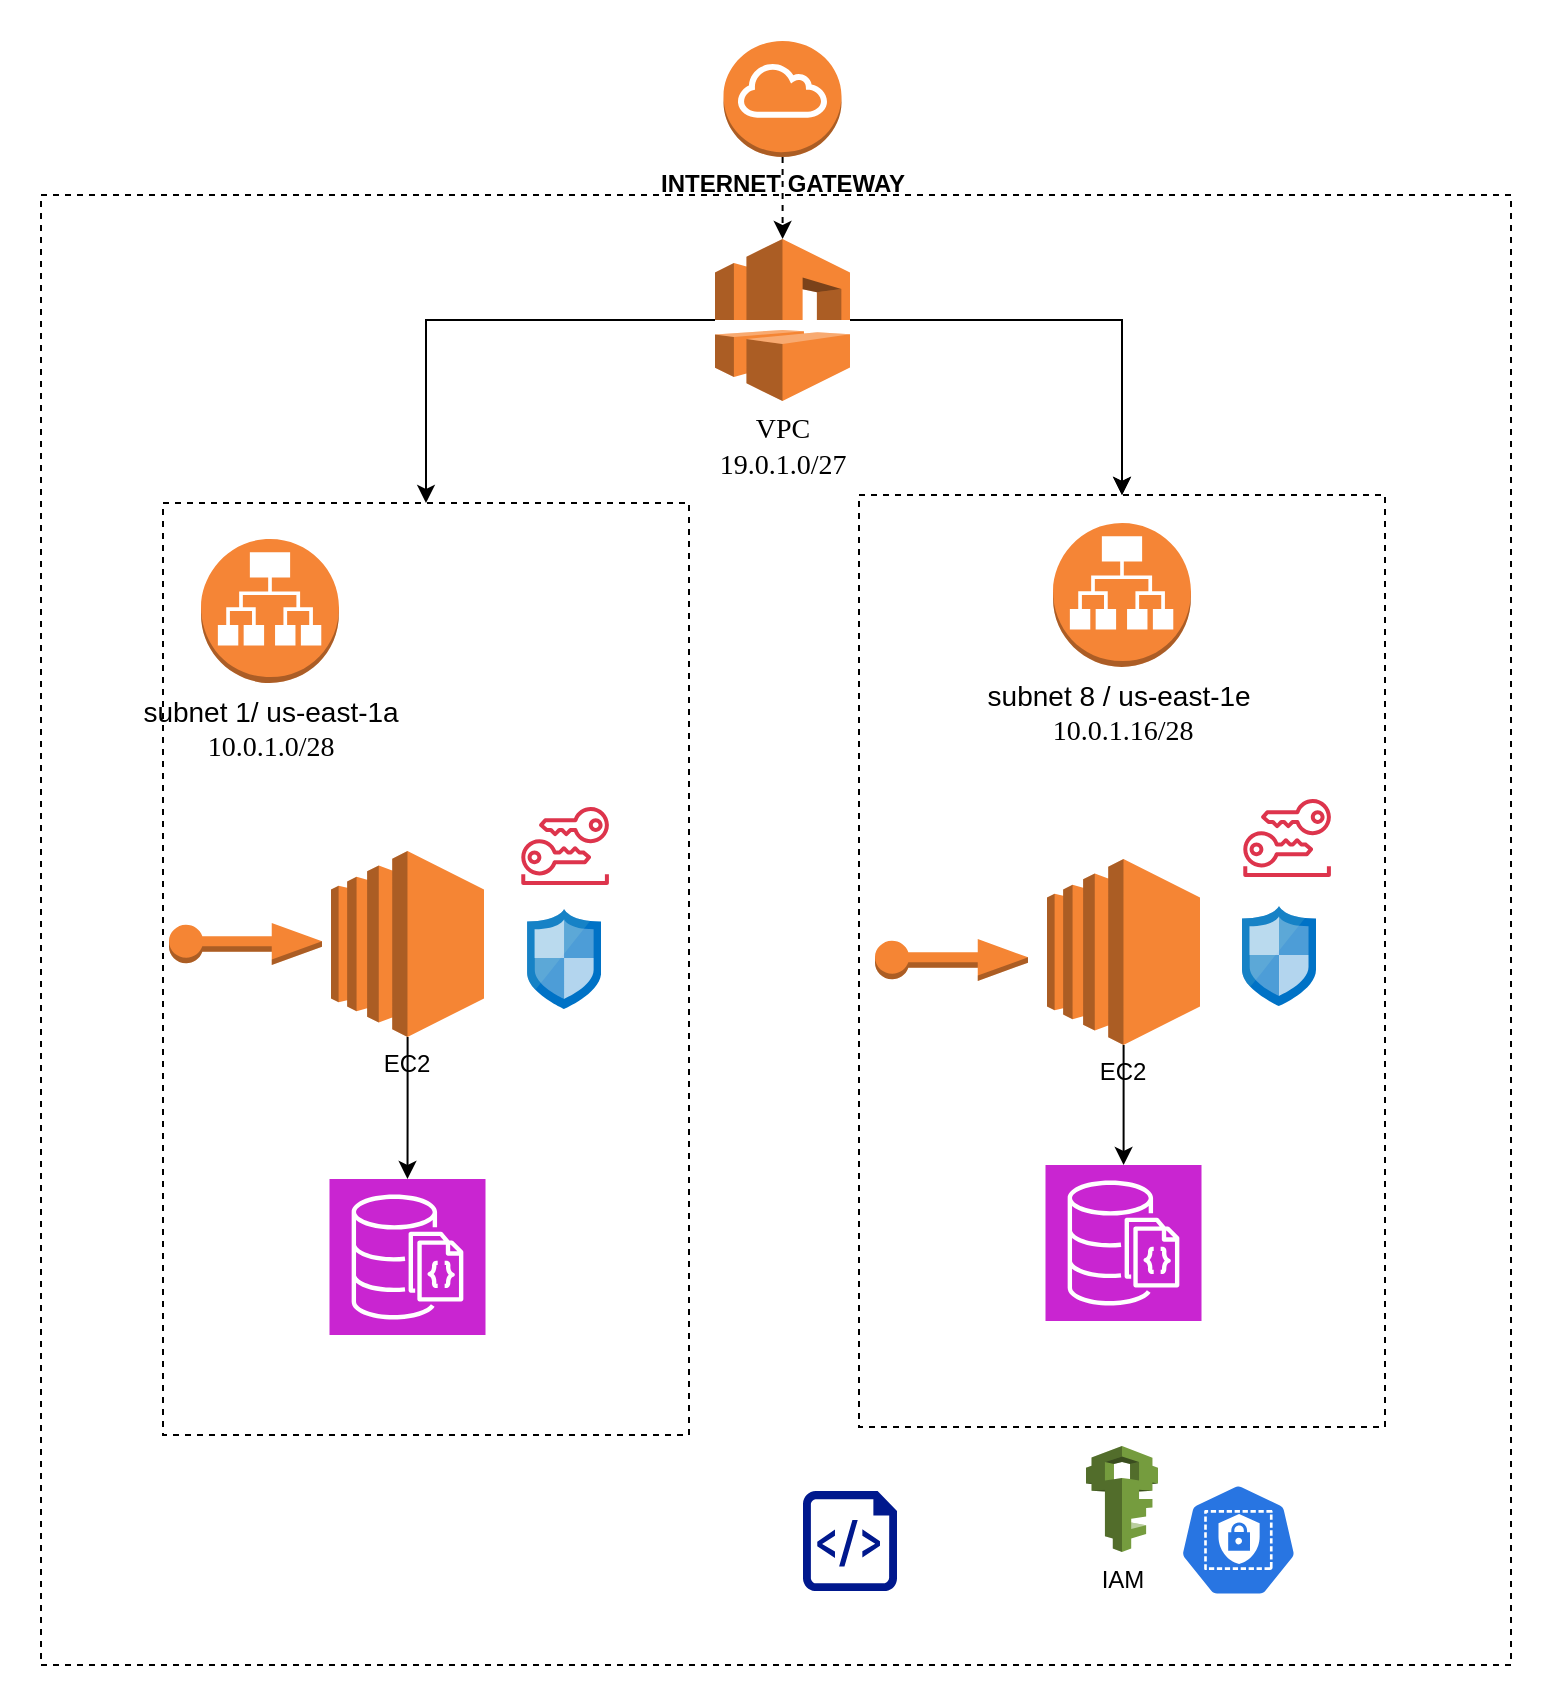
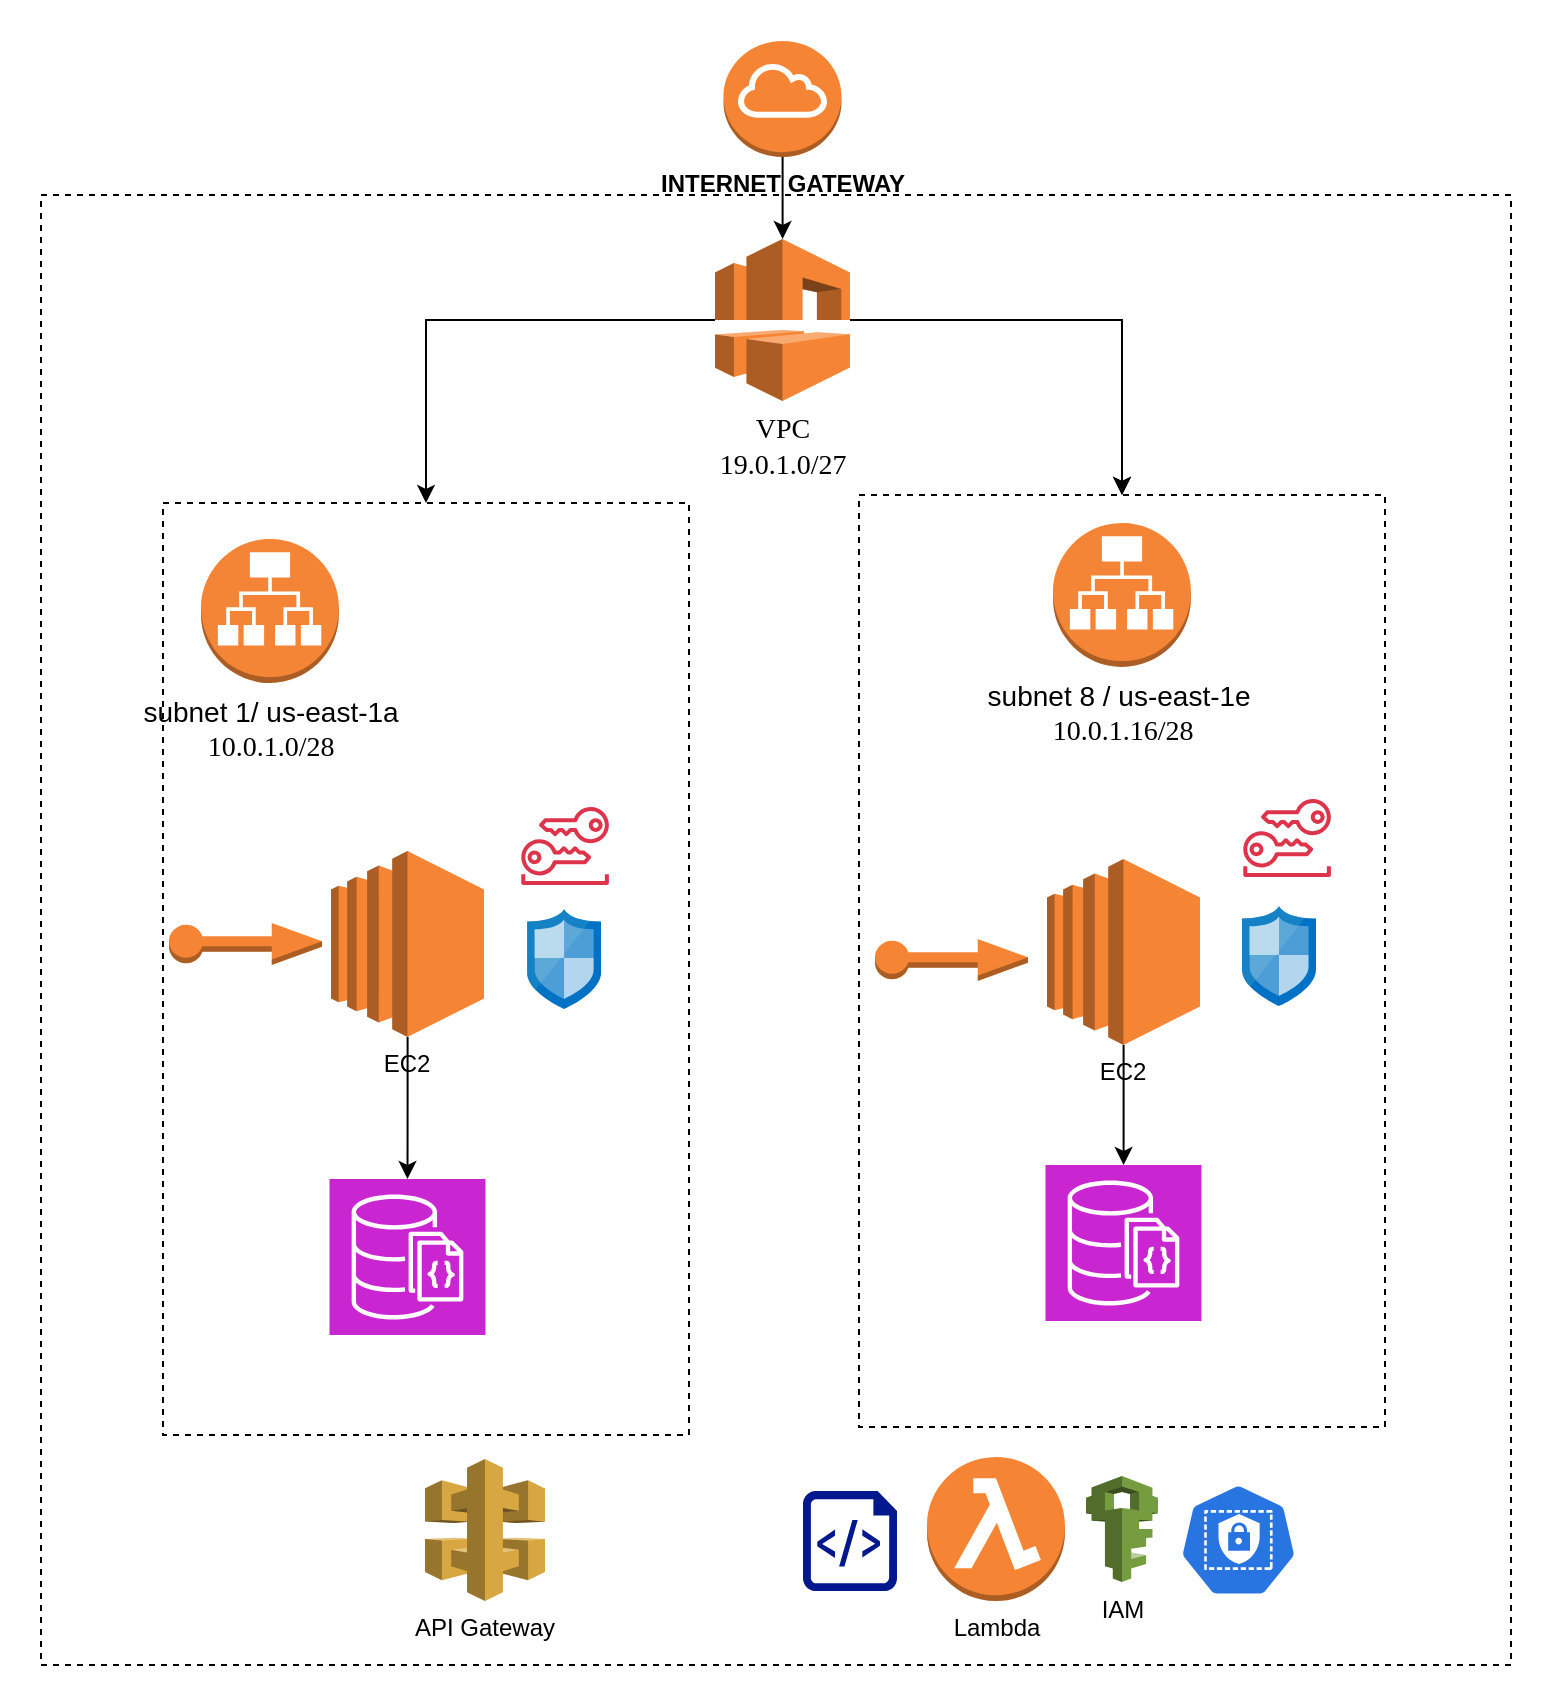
  <mxCell id="0" />
  <mxCell id="1" parent="0" />
  <mxCell id="2" value="" style="whiteSpace=wrap;html=1;aspect=fixed;fillColor=none;dashed=1;" vertex="1" parent="1"><mxGeometry x="20" y="97" width="735" height="735" as="geometry" /></mxCell>
  <mxCell id="3" style="edgeStyle=orthogonalEdgeStyle;rounded=0;orthogonalLoop=1;jettySize=auto;html=1;" edge="1" parent="1" source="6" target="10"><mxGeometry relative="1" as="geometry" /></mxCell>
  <mxCell id="4" style="edgeStyle=orthogonalEdgeStyle;rounded=0;orthogonalLoop=1;jettySize=auto;html=1;" edge="1" parent="1" source="6" target="13"><mxGeometry relative="1" as="geometry" /></mxCell>
  <mxCell id="5" value="" style="edgeStyle=orthogonalEdgeStyle;rounded=0;orthogonalLoop=1;jettySize=auto;html=1;" edge="1" parent="1" source="6" target="13"><mxGeometry relative="1" as="geometry" /></mxCell>
  <mxCell id="6" value="&lt;font style=&quot;font-size: 14px;&quot; face=&quot;Verdana&quot;&gt;VPC&lt;/font&gt;&lt;div style=&quot;font-size: 14px;&quot;&gt;&lt;span style=&quot;caret-color: rgb(0, 0, 0); text-align: start; text-wrap: wrap;&quot;&gt;&lt;font style=&quot;font-size: 14px;&quot; face=&quot;UsSptxN7w7Gh4cCY4cw8&quot;&gt;19.0.1.0/27&lt;/font&gt;&lt;/span&gt;&lt;br&gt;&lt;/div&gt;" style="outlineConnect=0;dashed=0;verticalLabelPosition=bottom;verticalAlign=top;align=center;html=1;shape=mxgraph.aws3.vpc;fillColor=#F58534;gradientColor=none;" vertex="1" parent="1"><mxGeometry x="357" y="119" width="67.5" height="81" as="geometry" /></mxCell>
+ <mxCell id="7" value="Lambda" style="outlineConnect=0;dashed=0;verticalLabelPosition=bottom;verticalAlign=top;align=center;html=1;shape=mxgraph.aws3.lambda_function;fillColor=#F58534;gradientColor=none;" vertex="1" parent="1"><mxGeometry x="463" y="728" width="69" height="72" as="geometry" /></mxCell>
+ <mxCell id="8" value="API Gateway" style="outlineConnect=0;dashed=0;verticalLabelPosition=bottom;verticalAlign=top;align=center;html=1;shape=mxgraph.aws3.api_gateway;fillColor=#D9A741;gradientColor=none;" vertex="1" parent="1"><mxGeometry x="212" y="729" width="60" height="71" as="geometry" /></mxCell>
  <mxCell id="9" value="" style="aspect=fixed;sketch=0;html=1;dashed=0;whitespace=wrap;fillColor=#2875E2;strokeColor=#ffffff;points=[[0.005,0.63,0],[0.1,0.2,0],[0.9,0.2,0],[0.5,0,0],[0.995,0.63,0],[0.72,0.99,0],[0.5,1,0],[0.28,0.99,0]];shape=mxgraph.kubernetes.icon2;prIcon=role" vertex="1" parent="1"><mxGeometry x="589" y="741" width="59.38" height="57" as="geometry" /></mxCell>
  <mxCell id="10" value="" style="rounded=0;whiteSpace=wrap;html=1;dashed=1;" vertex="1" parent="1"><mxGeometry x="81" y="251" width="263" height="466" as="geometry" /></mxCell>
  <mxCell id="11" value="&lt;font style=&quot;font-size: 14px;&quot;&gt;subnet 1/ us-east-1a&lt;/font&gt;&lt;div style=&quot;font-size: 14px;&quot;&gt;&lt;span style=&quot;caret-color: rgb(0, 0, 0); font-family: -webkit-standard; text-align: start; text-wrap: wrap;&quot;&gt;&lt;font style=&quot;font-size: 14px;&quot;&gt;10.0.1.0/28&lt;/font&gt;&lt;/span&gt;&lt;br&gt;&lt;/div&gt;" style="outlineConnect=0;dashed=0;verticalLabelPosition=bottom;verticalAlign=top;align=center;html=1;shape=mxgraph.aws3.application_load_balancer;fillColor=#F58536;gradientColor=none;" vertex="1" parent="1"><mxGeometry x="100" y="269" width="69" height="72" as="geometry" /></mxCell>
  <mxCell id="12" value="" style="sketch=0;points=[[0,0,0],[0.25,0,0],[0.5,0,0],[0.75,0,0],[1,0,0],[0,1,0],[0.25,1,0],[0.5,1,0],[0.75,1,0],[1,1,0],[0,0.25,0],[0,0.5,0],[0,0.75,0],[1,0.25,0],[1,0.5,0],[1,0.75,0]];outlineConnect=0;fontColor=#232F3E;fillColor=#C925D1;strokeColor=#ffffff;dashed=0;verticalLabelPosition=bottom;verticalAlign=top;align=center;html=1;fontSize=12;fontStyle=0;aspect=fixed;shape=mxgraph.aws4.resourceIcon;resIcon=mxgraph.aws4.documentdb_with_mongodb_compatibility;" vertex="1" parent="1"><mxGeometry x="164.25" y="589" width="78" height="78" as="geometry" /></mxCell>
  <mxCell id="13" value="" style="rounded=0;whiteSpace=wrap;html=1;dashed=1;" vertex="1" parent="1"><mxGeometry x="429" y="247" width="263" height="466" as="geometry" /></mxCell>
  <mxCell id="14" value="&lt;font face=&quot;Helvetica&quot; style=&quot;font-size: 14px;&quot;&gt;subnet 8 / us-east-1e&amp;nbsp;&lt;/font&gt;&lt;div style=&quot;font-size: 14px;&quot;&gt;&lt;span style=&quot;caret-color: rgb(0, 0, 0); text-align: start; text-wrap: wrap;&quot;&gt;&lt;font face=&quot;ftySXh4SGp6zAO5FUfF4&quot; style=&quot;font-size: 14px;&quot;&gt;10.0.1.16/28&lt;/font&gt;&lt;/span&gt;&lt;br&gt;&lt;/div&gt;" style="outlineConnect=0;dashed=0;verticalLabelPosition=bottom;verticalAlign=top;align=center;html=1;shape=mxgraph.aws3.application_load_balancer;fillColor=#F58536;gradientColor=none;" vertex="1" parent="1"><mxGeometry x="526" y="261" width="69" height="72" as="geometry" /></mxCell>
  <mxCell id="15" value="" style="sketch=0;points=[[0,0,0],[0.25,0,0],[0.5,0,0],[0.75,0,0],[1,0,0],[0,1,0],[0.25,1,0],[0.5,1,0],[0.75,1,0],[1,1,0],[0,0.25,0],[0,0.5,0],[0,0.75,0],[1,0.25,0],[1,0.5,0],[1,0.75,0]];outlineConnect=0;fontColor=#232F3E;fillColor=#C925D1;strokeColor=#ffffff;dashed=0;verticalLabelPosition=bottom;verticalAlign=top;align=center;html=1;fontSize=12;fontStyle=0;aspect=fixed;shape=mxgraph.aws4.resourceIcon;resIcon=mxgraph.aws4.documentdb_with_mongodb_compatibility;" vertex="1" parent="1"><mxGeometry x="522.25" y="582" width="78" height="78" as="geometry" /></mxCell>
  <mxCell id="16" value="EC2" style="outlineConnect=0;dashed=0;verticalLabelPosition=bottom;verticalAlign=top;align=center;html=1;shape=mxgraph.aws3.ec2;fillColor=#F58534;gradientColor=none;" vertex="1" parent="1"><mxGeometry x="165" y="425" width="76.5" height="93" as="geometry" /></mxCell>
  <mxCell id="17" style="edgeStyle=orthogonalEdgeStyle;rounded=0;orthogonalLoop=1;jettySize=auto;html=1;" edge="1" parent="1" source="18" target="15"><mxGeometry relative="1" as="geometry" /></mxCell>
  <mxCell id="18" value="EC2" style="outlineConnect=0;dashed=0;verticalLabelPosition=bottom;verticalAlign=top;align=center;html=1;shape=mxgraph.aws3.ec2;fillColor=#F58534;gradientColor=none;" vertex="1" parent="1"><mxGeometry x="523" y="429" width="76.5" height="93" as="geometry" /></mxCell>
  <mxCell id="19" value="" style="outlineConnect=0;dashed=0;verticalLabelPosition=bottom;verticalAlign=top;align=center;html=1;shape=mxgraph.aws3.elastic_ip;fillColor=#F58534;gradientColor=none;" vertex="1" parent="1"><mxGeometry x="437" y="469" width="76.5" height="21" as="geometry" /></mxCell>
  <mxCell id="20" value="" style="outlineConnect=0;dashed=0;verticalLabelPosition=bottom;verticalAlign=top;align=center;html=1;shape=mxgraph.aws3.elastic_ip;fillColor=#F58534;gradientColor=none;" vertex="1" parent="1"><mxGeometry x="84" y="461" width="76.5" height="21" as="geometry" /></mxCell>
  <mxCell id="21" value="" style="sketch=0;outlineConnect=0;fontColor=#232F3E;gradientColor=none;fillColor=#DD344C;strokeColor=none;dashed=0;verticalLabelPosition=bottom;verticalAlign=top;align=center;html=1;fontSize=12;fontStyle=0;aspect=fixed;pointerEvents=1;shape=mxgraph.aws4.long_term_security_credential;" vertex="1" parent="1"><mxGeometry x="260" y="403" width="44.09" height="39" as="geometry" /></mxCell>
- <mxCell id="22" value="IAM" style="outlineConnect=0;dashed=0;verticalLabelPosition=bottom;verticalAlign=top;align=center;html=1;shape=mxgraph.aws3.iam;fillColor=#759C3E;gradientColor=none;" vertex="1" parent="1"><mxGeometry x="542.5" y="722.5" width="36" height="53" as="geometry" /></mxCell>
+ <mxCell id="22" value="IAM" style="outlineConnect=0;dashed=0;verticalLabelPosition=bottom;verticalAlign=top;align=center;html=1;shape=mxgraph.aws3.iam;fillColor=#759C3E;gradientColor=none;" vertex="1" parent="1"><mxGeometry x="542.5" y="737.5" width="36" height="53" as="geometry" /></mxCell>
  <mxCell id="23" value="" style="image;sketch=0;aspect=fixed;html=1;points=[];align=center;fontSize=12;image=img/lib/mscae/Network_Security_Groups_Classic.svg;" vertex="1" parent="1"><mxGeometry x="621" y="453" width="37" height="50" as="geometry" /></mxCell>
  <mxCell id="24" value="" style="image;sketch=0;aspect=fixed;html=1;points=[];align=center;fontSize=12;image=img/lib/mscae/Network_Security_Groups_Classic.svg;" vertex="1" parent="1"><mxGeometry x="263.55" y="454.5" width="37" height="50" as="geometry" /></mxCell>
  <mxCell id="25" value="" style="sketch=0;outlineConnect=0;fontColor=#232F3E;gradientColor=none;fillColor=#DD344C;strokeColor=none;dashed=0;verticalLabelPosition=bottom;verticalAlign=top;align=center;html=1;fontSize=12;fontStyle=0;aspect=fixed;pointerEvents=1;shape=mxgraph.aws4.long_term_security_credential;" vertex="1" parent="1"><mxGeometry x="621" y="399" width="44.09" height="39" as="geometry" /></mxCell>
- <mxCell id="26" style="edgeStyle=orthogonalEdgeStyle;rounded=0;orthogonalLoop=1;jettySize=auto;html=1;dashed=1;" edge="1" parent="1" source="27" target="6"><mxGeometry relative="1" as="geometry" /></mxCell>
+ <mxCell id="26" style="edgeStyle=orthogonalEdgeStyle;rounded=0;orthogonalLoop=1;jettySize=auto;html=1;" edge="1" parent="1" source="27" target="6"><mxGeometry relative="1" as="geometry" /></mxCell>
  <mxCell id="27" value="&lt;b&gt;INTERNET GATEWAY&lt;/b&gt;" style="outlineConnect=0;dashed=0;verticalLabelPosition=bottom;verticalAlign=top;align=center;html=1;shape=mxgraph.aws3.internet_gateway;fillColor=#F58534;gradientColor=none;" vertex="1" parent="1"><mxGeometry x="361.25" y="20" width="59" height="58" as="geometry" /></mxCell>
  <mxCell id="28" value="" style="sketch=0;aspect=fixed;pointerEvents=1;shadow=0;dashed=0;html=1;strokeColor=none;labelPosition=center;verticalLabelPosition=bottom;verticalAlign=top;align=center;fillColor=#00188D;shape=mxgraph.azure.script_file" vertex="1" parent="1"><mxGeometry x="401" y="745" width="47" height="50" as="geometry" /></mxCell>
  <mxCell id="29" style="edgeStyle=orthogonalEdgeStyle;rounded=0;orthogonalLoop=1;jettySize=auto;html=1;entryX=0.5;entryY=0;entryDx=0;entryDy=0;entryPerimeter=0;" edge="1" parent="1" source="16" target="12"><mxGeometry relative="1" as="geometry" /></mxCell>
